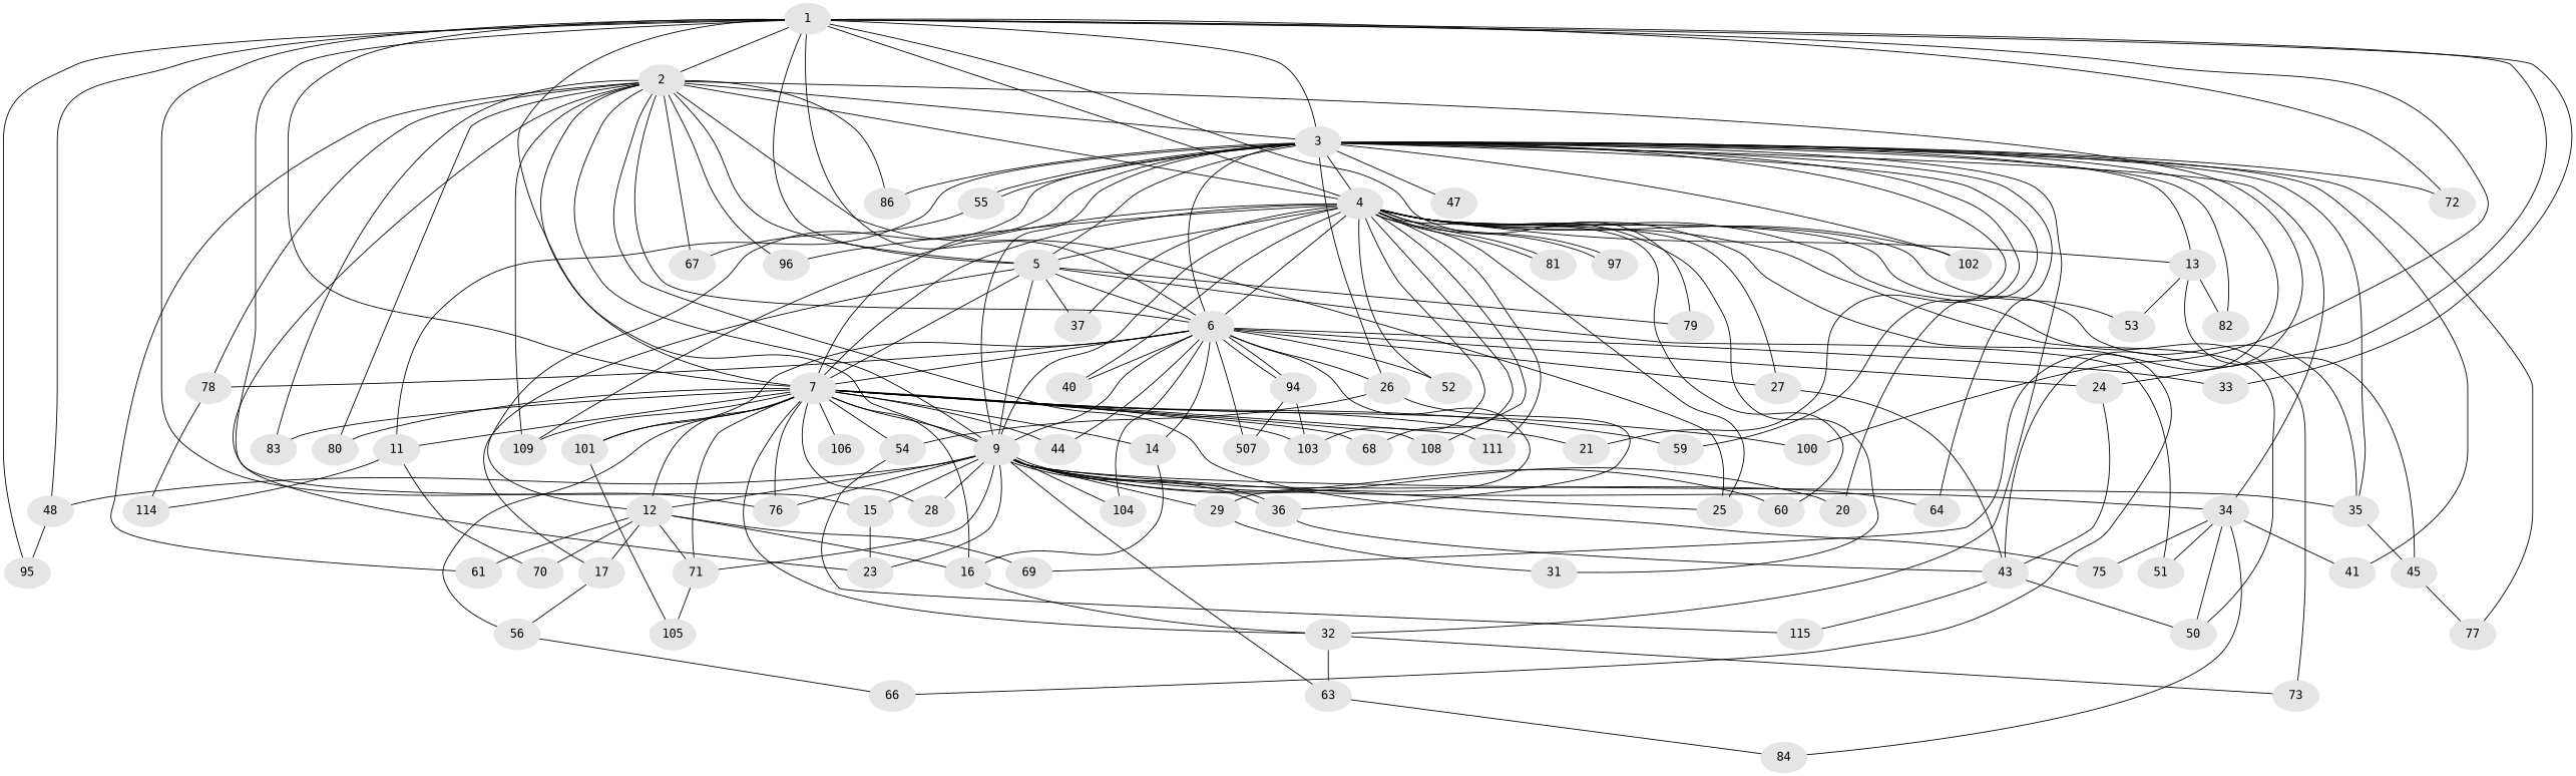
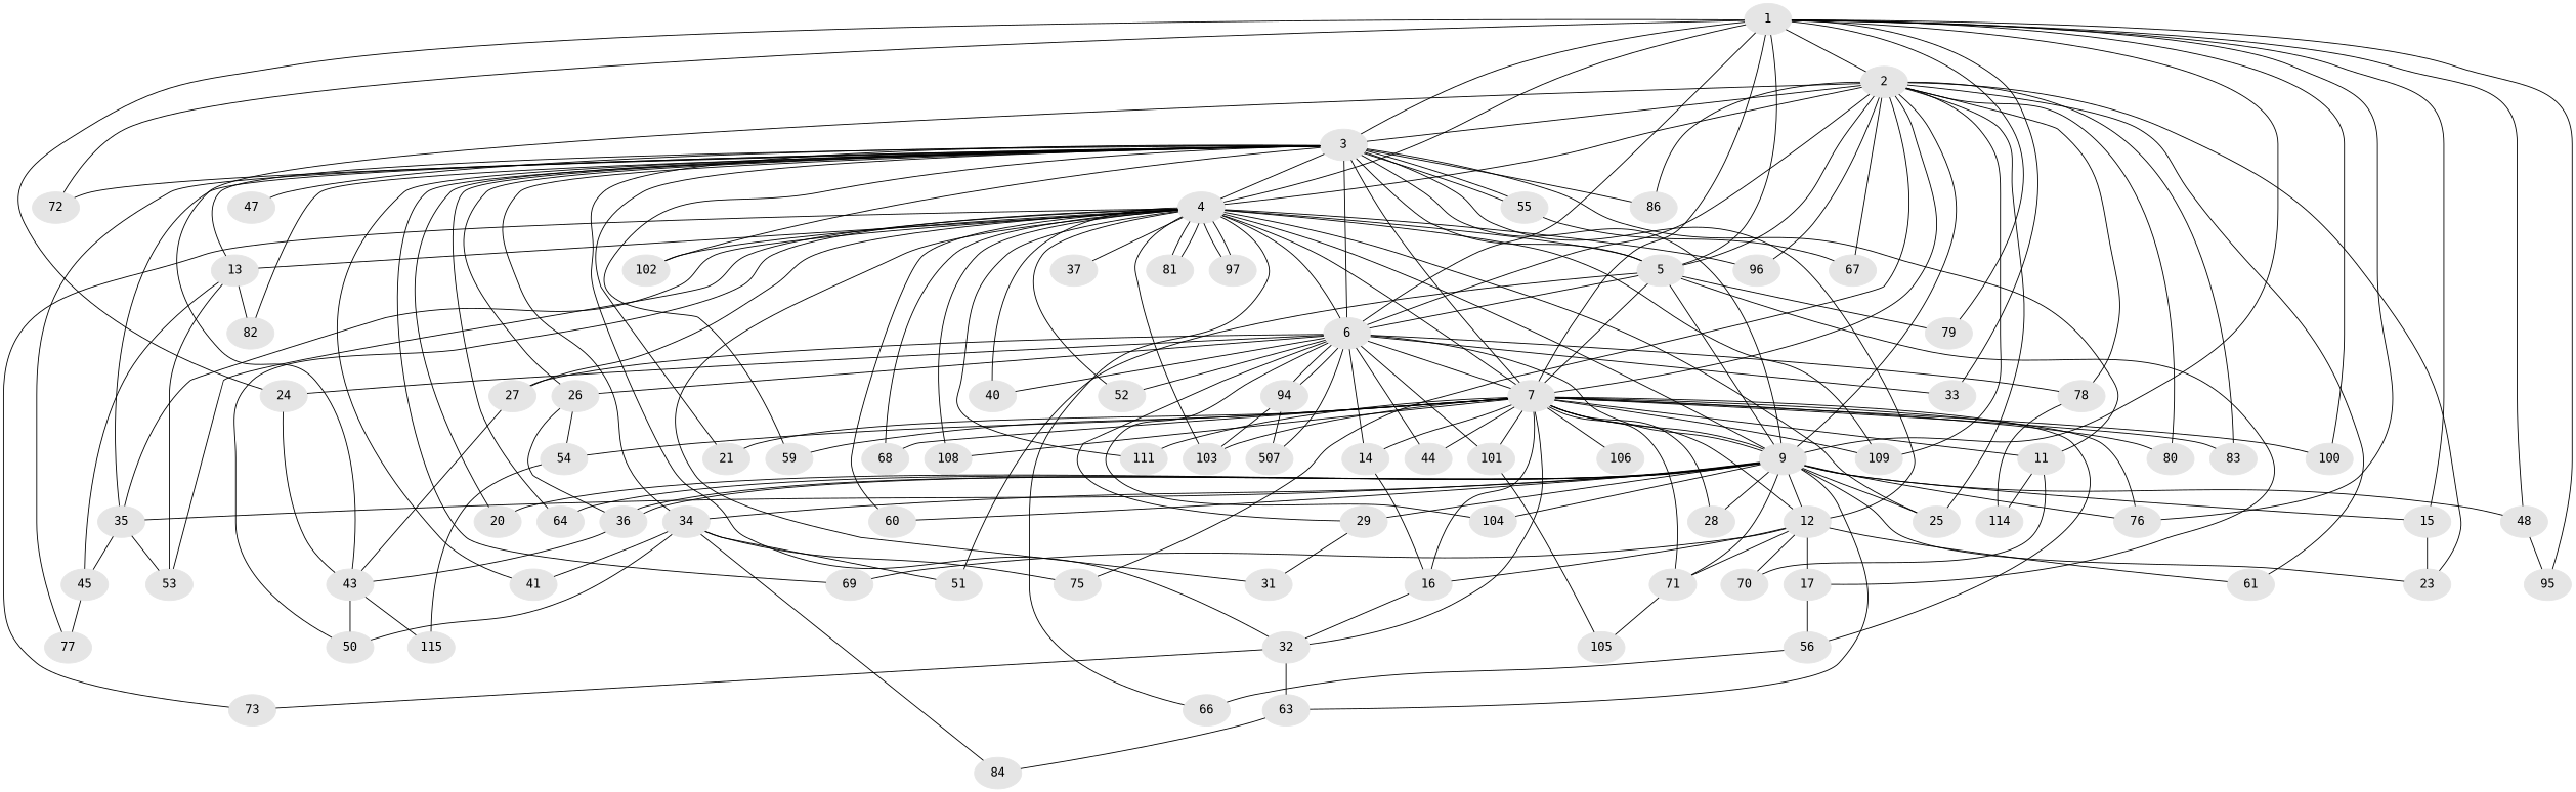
  graph {
    fontname="DejaVu Sans Mono"
    node [color=gray90 fontname="DejaVu Sans Mono" style=filled]
    edge [fontname="DejaVu Sans Mono"]
    1 [super="+18"]
    2 [super="+57"]
    3 [super="+10"]
    4 [super="+39"]
    5 [super="+30"]
    6 [super="+19"]
    7 [super="+8"]
    9 [super="+99"]
    15 [super="+92"]
    24
    33
    48
    72
    76 [super="+85"]
    79
    95
    100
    23 [super="+91"]
    25 [super="+87"]
    43 [super="+93"]
    61
    67
    75
    78
    80
    83
    86
    96
    109 [super="+113"]
    11
    12 [super="+46"]
    13 [super="+38"]
    20
    21
    26 [super="+40"]
    32 [super="+42"]
    34 [super="+116"]
    35 [super="+58"]
    41
    47
    55
    59
    64
    69
    77
    82
    102
    27
    31
    37
    n51 [label=40]
    50 [super="+112"]
    52
    53 [super="+88"]
    60
    66
    68
    73
    81
    97
    103 [super="+110"]
    108
    111
    17
    51
    14 [super="+65"]
    29
    44
    94
    101
    104
    n72 [label=507]
    16 [super="+22"]
    28
    54
    56 [super="+90"]
    71 [super="+89"]
    106
    36 [super="+98"]
    63
    115
    114
    70
    45
    84
    105
    1 -- 2
    1 -- 3 [weight=2]
    1 -- 4 [weight=2]
    1 -- 5
    1 -- 6
    1 -- 7 [weight=2]
    1 -- 9
    1 -- 15
    1 -- 24
    1 -- 33
    1 -- 48
    1 -- 72
    1 -- 76
    1 -- 79
    1 -- 95
    1 -- 100
    2 -- 3 [weight=2]
    2 -- 4 [weight=2]
    2 -- 5
    2 -- 6
    2 -- 7 [weight=2]
    2 -- 9
    2 -- 23
    2 -- 25
    2 -- 43
    2 -- 61
    2 -- 67
    2 -- 75
    2 -- 78
    2 -- 80
    2 -- 83
    2 -- 86
    2 -- 96
    2 -- 109
    3 -- 4 [weight=2]
    3 -- 5 [weight=2]
    3 -- 6 [weight=2]
    3 -- 7 [weight=4]
    3 -- 9 [weight=3]
    3 -- 72
    3 -- 86
    3 -- 11
    3 -- 12
    3 -- 13
    3 -- 20
    3 -- 21
    3 -- 26
    3 -- 32
    3 -- 34
    3 -- 35
    3 -- 41
    3 -- 47 [weight=2]
    3 -- 55
    3 -- 55
    3 -- 59
    3 -- 64
    3 -- 69
    3 -- 77
    3 -- 82
    3 -- 102
    4 -- 5
    4 -- 6 [weight=2]
    4 -- 7 [weight=2]
    4 -- 9 [weight=2]
    4 -- 25
    4 -- 96
    4 -- 109
    4 -- 13 [weight=2]
    4 -- 35
    4 -- 102
    4 -- 27
    4 -- 31
    4 -- 37
    4 -- n51
    4 -- 50
    4 -- 52
    4 -- 53
    4 -- 60
    4 -- 66
    4 -- 68
    4 -- 73
    4 -- 81
    4 -- 81
    4 -- 97
    4 -- 97
    4 -- 103
    4 -- 108
    4 -- 111
    5 -- 6
    5 -- 7 [weight=3]
    5 -- 9
    5 -- 79
-   5 -- 37
    5 -- 17
    5 -- 51
    6 -- 7 [weight=2]
    6 -- 9
    6 -- 24
    6 -- 33
    6 -- 78
    6 -- 26
    6 -- 27
    6 -- n51
    6 -- 52
    6 -- 14 [weight=2]
    6 -- 29
    6 -- 44
    6 -- 94
    6 -- 94
    6 -- 101
    6 -- 104
    6 -- n72
    7 -- 9 [weight=2]
    7 -- 76
    7 -- 100
    7 -- 80
    7 -- 83
    7 -- 109
    7 -- 11
    7 -- 12
    7 -- 21
    7 -- 32
    7 -- 59
    7 -- 68
    7 -- 103
    7 -- 108
    7 -- 111
    7 -- 14
    7 -- 44
    7 -- 101
    7 -- 16
    7 -- 28
    7 -- 54
    7 -- 56 [weight=2]
    7 -- 71
    7 -- 106 [weight=2]
    9 -- 15
    9 -- 48
    9 -- 76
    9 -- 23
    9 -- 25
    9 -- 12
    9 -- 20
    9 -- 34 [weight=2]
    9 -- 35
    9 -- 64
    9 -- 60
    9 -- 29
    9 -- 104
    9 -- 28
    9 -- 71
    9 -- 36
    9 -- 36
    9 -- 63
    15 -- 23 [weight=2]
    24 -- 43
    48 -- 95
    43 -- 50
    43 -- 115
    78 -- 114
    11 -- 114
    11 -- 70
    12 -- 61
    12 -- 69
    12 -- 17
    12 -- 16
    12 -- 71
    12 -- 70
    13 -- 82
    13 -- 53
    13 -- 45
    26 -- 54
    26 -- 36
    32 -- 73
    32 -- 63
    34 -- 75
    34 -- 41
    34 -- 50
    34 -- 51
    34 -- 84
+   35 -- 53
    35 -- 45
    55 -- 67
    27 -- 43
    17 -- 56
    14 -- 16
    29 -- 31
    94 -- 103
    94 -- n72
    101 -- 105
    16 -- 32
    54 -- 115
    56 -- 66
    71 -- 105
    36 -- 43
    63 -- 84
    45 -- 77
  }
